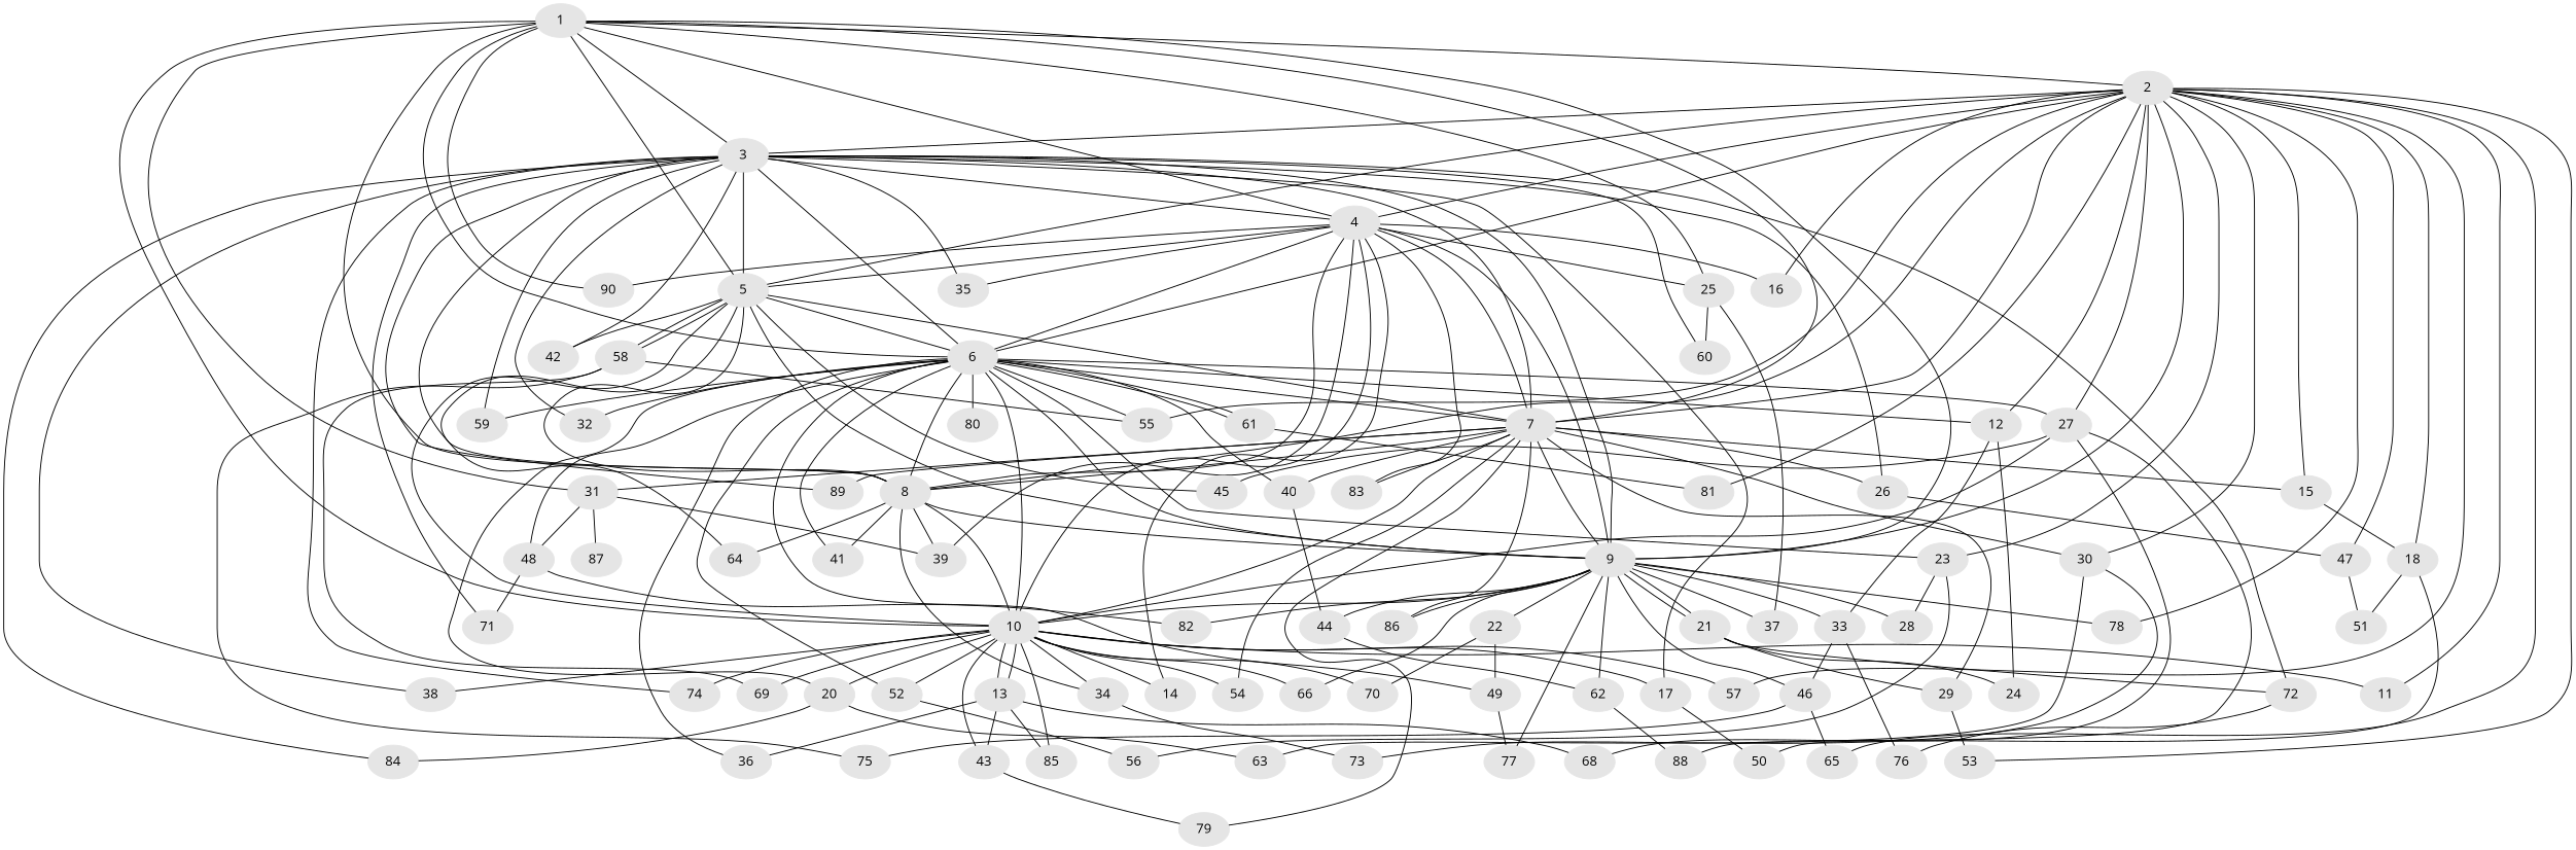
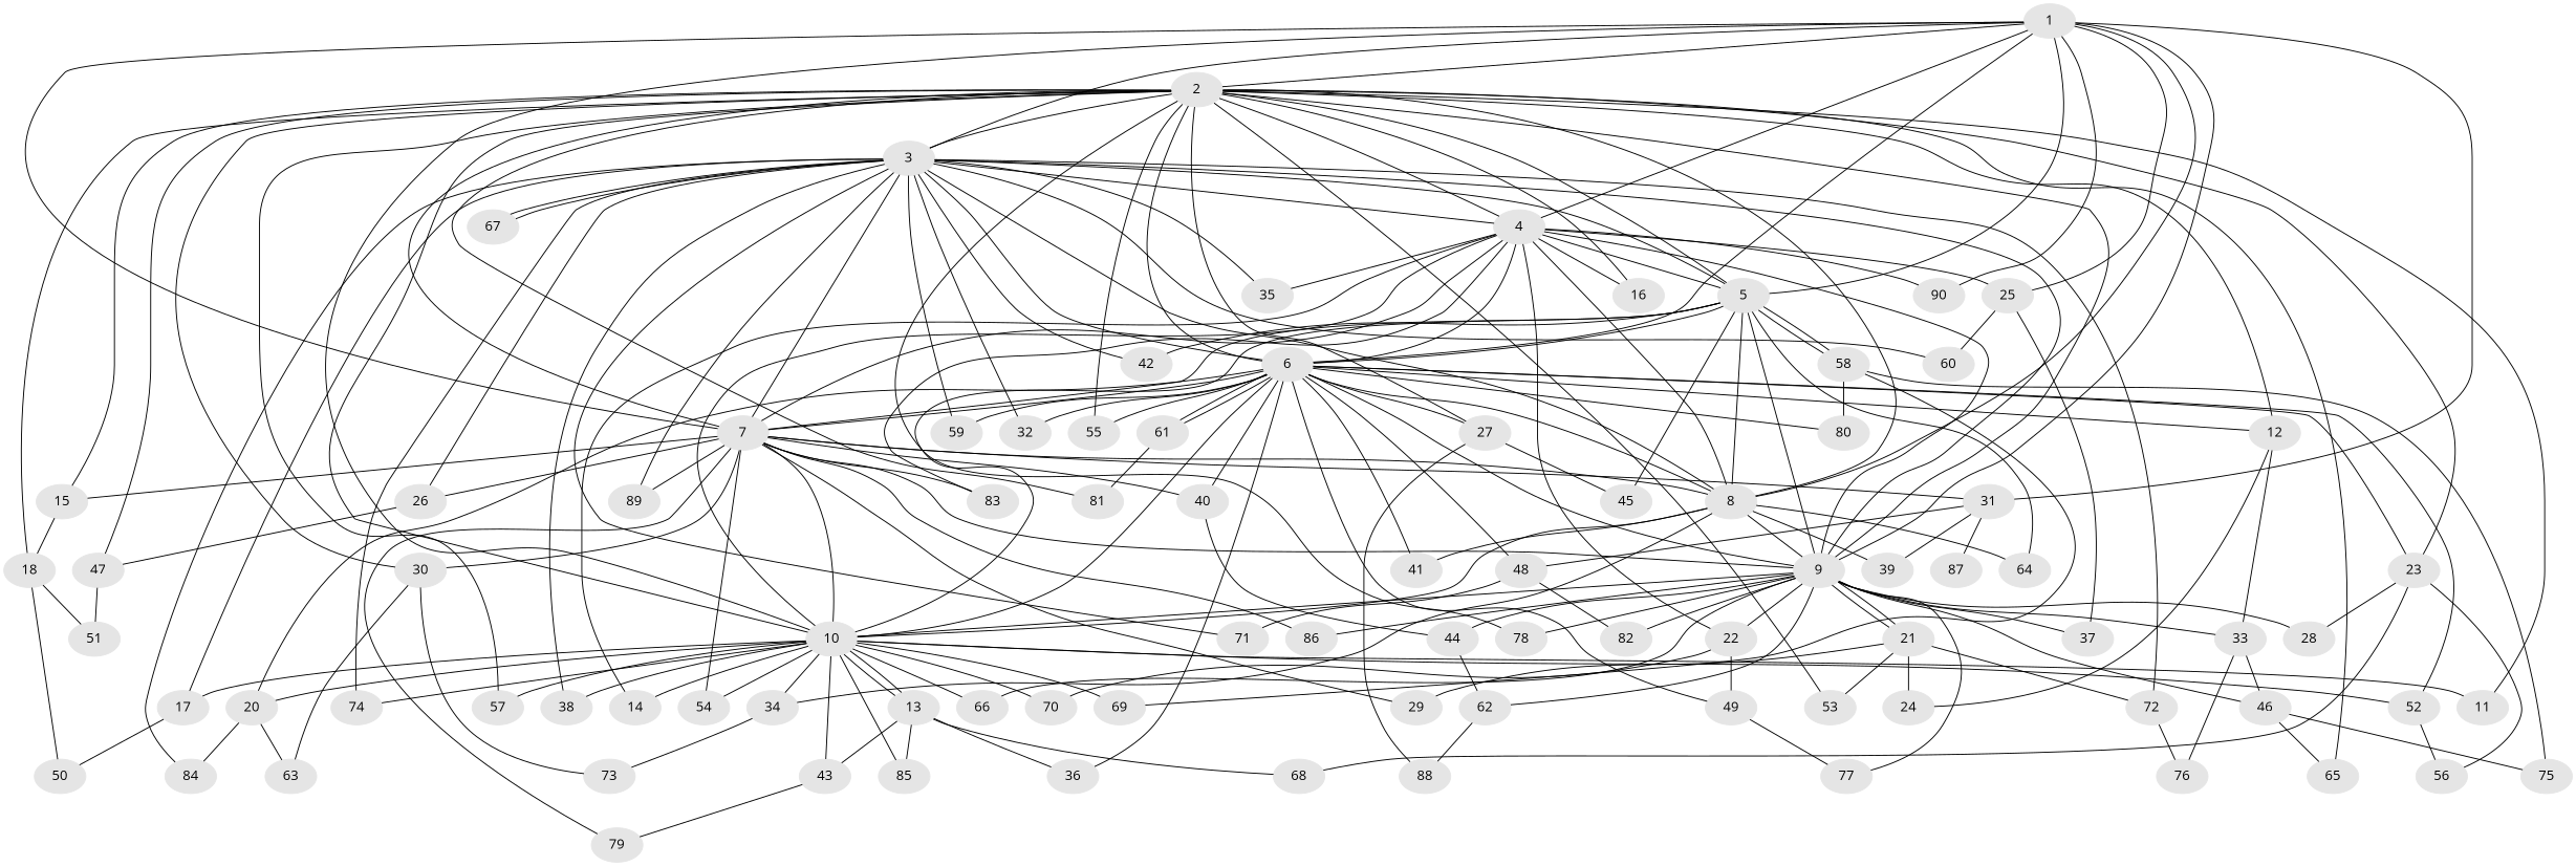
  graph {
    fontname="Open Sans"
    node [color=gray90 fontname="Open Sans" style=filled]
    edge [fontname="Open Sans"]
    1
    2
    3
    4
    5
    6
    7
    8
    9
    10
    25
    31
    90
    11
    12
    15
    16
    18
    23
    27
    30
    47
    53
    55
    57
    65
    78
    81
    17
    26
    32
    35
    38
    42
    59
    60
+   67
    71
    72
    74
    84
    89
    14
    22
    83
    45
    58
    64
    20
    36
    40
    41
    48
    49
    52
    61
    80
    29
    54
    79
    86
    34
    39
    21
    28
    33
    37
    44
    46
    62
    66
    77
    82
    13
    43
    69
    70
    85
    87
    24
    50
    51
    56
    68
    88
    63
    73
    76
    75
    1 -- 2
    1 -- 3
    1 -- 4
    1 -- 5
    1 -- 6
    1 -- 7
    1 -- 8
    1 -- 9
    1 -- 10
    1 -- 25
    1 -- 31
    1 -- 90
    2 -- 3
    2 -- 4
    2 -- 5
    2 -- 6
    2 -- 7
    2 -- 8
    2 -- 9
-   27 -- 10
+   2 -- 10
    2 -- 11
    2 -- 12
    2 -- 15
    2 -- 16
    2 -- 18
    2 -- 23
    2 -- 27
    2 -- 30
    2 -- 47
    2 -- 53
    2 -- 55
    2 -- 57
    2 -- 65
    2 -- 78
    2 -- 81
    3 -- 4
    3 -- 5
    3 -- 6
    3 -- 7
    3 -- 8
    3 -- 9
    3 -- 17
    3 -- 26
    3 -- 32
    3 -- 35
    3 -- 38
    3 -- 42
    3 -- 59
    3 -- 60
+   3 -- 67
+   3 -- 67
    3 -- 71
    3 -- 72
    3 -- 74
    3 -- 84
    3 -- 89
    4 -- 5
    4 -- 6
    4 -- 7
    4 -- 8
    4 -- 9
    4 -- 10
    4 -- 25
    4 -- 90
    4 -- 16
    4 -- 35
    4 -- 14
-   4 -- 39
+   4 -- 22
    4 -- 83
    5 -- 6
    5 -- 7
    5 -- 8
    5 -- 9
    5 -- 10
    5 -- 42
    5 -- 45
    5 -- 58
    5 -- 58
    5 -- 64
    6 -- 7
    6 -- 8
    6 -- 9
    6 -- 10
    6 -- 12
    6 -- 23
    6 -- 27
    6 -- 55
    6 -- 32
    6 -- 59
    6 -- 20
    6 -- 36
    6 -- 40
    6 -- 41
    6 -- 48
    6 -- 49
    6 -- 52
    6 -- 61
    6 -- 61
    6 -- 80
    7 -- 8
    7 -- 9
    7 -- 10
    7 -- 31
    7 -- 15
    7 -- 30
    7 -- 26
    7 -- 89
    7 -- 83
    7 -- 40
    7 -- 29
    7 -- 54
    7 -- 79
    7 -- 86
    8 -- 9
    8 -- 10
    8 -- 64
    8 -- 41
    8 -- 34
    8 -- 39
    9 -- 10
    9 -- 78
    9 -- 22
    9 -- 86
    9 -- 21
    9 -- 21
    9 -- 28
    9 -- 33
    9 -- 37
    9 -- 44
    9 -- 46
    9 -- 62
    9 -- 66
    9 -- 77
    9 -- 82
    10 -- 11
    10 -- 57
    10 -- 17
    10 -- 38
    10 -- 74
    10 -- 14
    10 -- 20
    10 -- 52
    10 -- 54
    10 -- 34
    10 -- 66
    10 -- 13
    10 -- 13
    10 -- 43
    10 -- 69
    10 -- 70
    10 -- 85
    25 -- 60
    25 -- 37
    31 -- 48
    31 -- 39
    31 -- 87
    12 -- 33
    12 -- 24
    15 -- 18
    18 -- 50
    18 -- 51
    23 -- 28
    23 -- 56
    27 -- 45
-   27 -- 68
+   23 -- 68
    27 -- 88
    30 -- 63
    30 -- 73
    47 -- 51
    17 -- 50
    26 -- 47
    72 -- 76
    22 -- 49
    22 -- 70
-   58 -- 55
+   58 -- 80
    58 -- 69
    58 -- 75
    20 -- 84
    20 -- 63
    40 -- 44
    48 -- 71
    48 -- 82
    49 -- 77
    52 -- 56
    61 -- 81
    34 -- 73
-   29 -- 53
+   21 -- 53
    21 -- 72
    21 -- 29
    21 -- 24
    33 -- 46
    33 -- 76
    44 -- 62
    46 -- 65
    46 -- 75
    62 -- 88
    13 -- 36
    13 -- 43
    13 -- 85
    13 -- 68
    43 -- 79
  }
